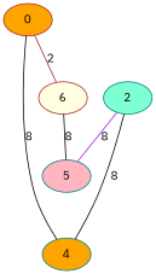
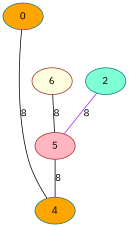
  graph {
    fontname="IBM Plex Sans"
    node [color=teal fillcolor=orange fontname="IBM Plex Sans" style=filled weight=1]
    edge [color=black fontname="IBM Plex Sans"]
-   0 [color=brown weight=2]
+   0 [weight=2]
    n2 [color=brown fillcolor=lightyellow label=6]
    4 [weight=3]
-   5 [fillcolor=lightpink weight=3]
+   5 [color=brown fillcolor=lightpink weight=3]
    2 [fillcolor=aquamarine]
-   0 -- n2 [color=brown label=2]
    0 -- 4 [label=8]
    n2 -- 5 [label=8]
-   2 -- 4 [label=8]
+   5 -- 4 [label=8]
    2 -- 5 [color=purple label=8]
  }
